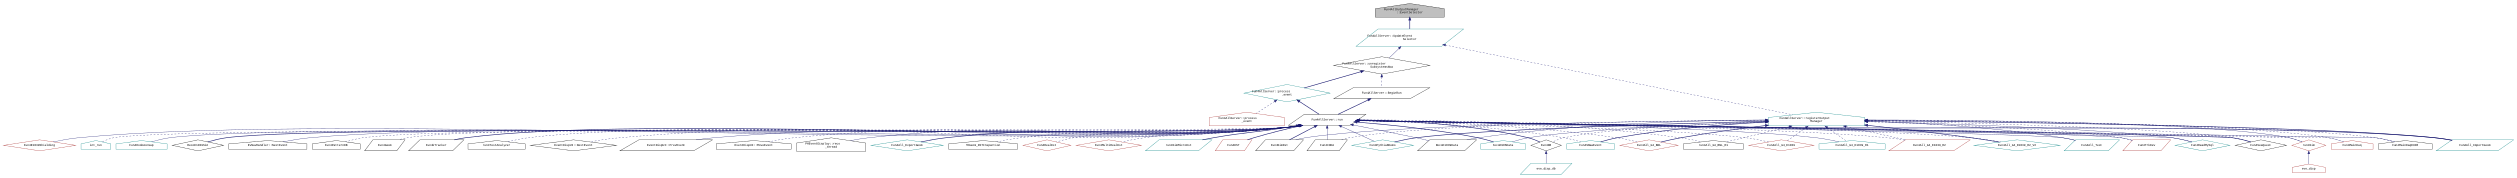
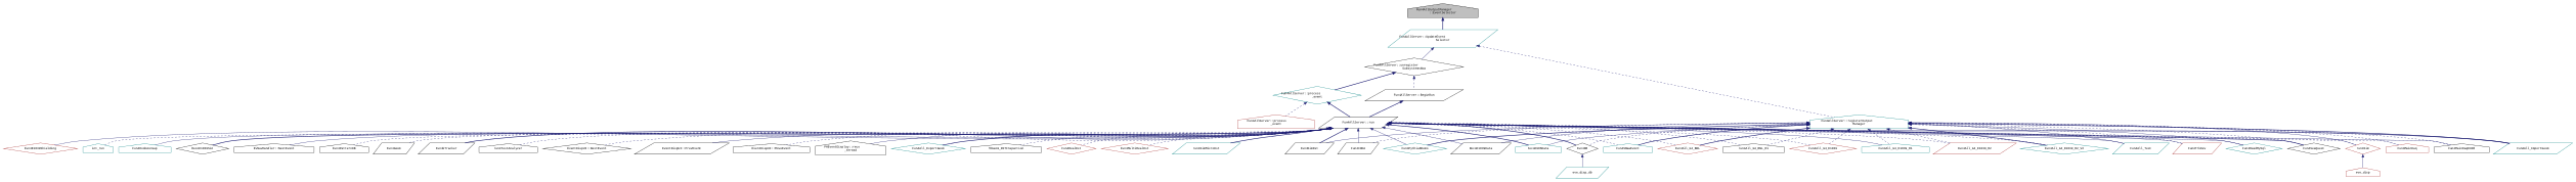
  digraph {
    fontname="Liberation Mono"
    rankdir=TB
    node [color=black fontname="Liberation Mono" fontsize=10 shape=house]
    edge [color=midnightblue dir=back fontname="Liberation Mono" fontsize=10 labelfontname=FreeSans labelfontsize=10 style=dashed]
    n1 [fillcolor=grey75 fontcolor=black height=0.2 label="Fun4AllOutputManager\l::EventSelector" style=filled width=0.4]
    n2 [color=teal height=0.2 label="Fun4AllServer::UpdateEvent\lSelector" shape=parallelogram width=0.4]
    n3 [height=0.2 label="Fun4AllServer::unregister\lSubsystemsNow" shape=diamond width=0.4]
    n4 [color=teal height=0.2 label="Fun4AllServer::registerOutput\lManager" width=0.4]
    n5 [color=teal height=0.2 label="Fun4AllServer::process\l_event" shape=diamond width=0.4]
    n6 [height=0.2 label="Fun4AllServer::BeginRun" shape=parallelogram width=0.4]
    n7 [height=0.2 label=Fun4SimDst shape=parallelogram width=0.4]
    n8 [height=0.2 label=Fun4CODA shape=parallelogram width=0.4]
    n9 [color=teal height=0.2 label=Fun4Pythia8Demo shape=diamond width=0.4]
    n10 [height=0.2 label=RecoE1039Data shape=parallelogram width=0.4]
    n11 [color=teal height=0.2 label=RecoE906Data width=0.4]
    n12 [height=0.2 label=Fun4DB shape=diamond width=0.4]
    n13 [color=teal height=0.2 label=Fun4SRawEvent width=0.4]
    n14 [color=brown height=0.2 label=Fun4All_G4_BNL shape=diamond width=0.4]
    n15 [height=0.2 label=Fun4All_G4_BNL_R1 width=0.4]
    n16 [color=brown height=0.2 label=Fun4All_G4_E1039 shape=diamond width=0.4]
    n17 [color=teal height=0.2 label=Fun4All_G4_E1039_R1 width=0.4]
    n18 [color=brown height=0.2 label=Fun4All_G4_E1039_R2 shape=parallelogram width=0.4]
    n19 [color=teal height=0.2 label=Fun4All_G4_E1039_R2_V2 shape=diamond width=0.4]
    n20 [color=teal height=0.2 label=Fun4All_Test shape=parallelogram width=0.4]
    n21 [color=brown height=0.2 label=Fun4TrkDev shape=parallelogram width=0.4]
    n22 [color=teal height=0.2 label=Fun4ReadMySql shape=diamond width=0.4]
    n23 [height=0.2 label=Fun4SeaQuest shape=diamond width=0.4]
    n24 [color=brown height=0.2 label=Fun4Sim shape=diamond width=0.4]
    n25 [color=brown height=0.2 label=Fun4MainDaq width=0.4]
    n26 [height=0.2 label=Fun4MainDaqE906 width=0.4]
    n27 [color=teal height=0.2 label=Fun4All_ImportGeom shape=parallelogram width=0.4]
    n28 [color=brown height=0.2 label="Fun4AllServer::process\l_event" width=0.4]
    n29 [height=0.2 label="Fun4AllServer::run" shape=parallelogram width=0.4]
    n30 [color=brown height=0.2 label=Fun4RealDst shape=diamond width=0.4]
    n31 [color=brown height=0.2 label=Fun4MultiRealDst shape=diamond width=0.4]
    n32 [color=teal height=0.2 label=Fun4SimMicroDst shape=parallelogram width=0.4]
-   n33 [color=brown height=0.2 label=Fun4DST shape=parallelogram width=0.4]
    n34 [color=brown height=0.2 label=Fun4E1039Shielding shape=diamond width=0.4]
    n35 [color=teal height=0.2 label=int_run width=0.4]
    n36 [color=teal height=0.2 label=Fun4HodoAccGap width=0.4]
    n37 [height=0.2 label=RecoE1039Sim shape=diamond width=0.4]
    n38 [height=0.2 label="EvNavHandler::NextEvent" width=0.4]
    n39 [height=0.2 label=Fun4PatternDB width=0.4]
    n40 [height=0.2 label=Fun4Geom shape=parallelogram width=0.4]
    n41 [height=0.2 label=Fun4kTracker shape=parallelogram width=0.4]
    n42 [height=0.2 label=Fun4TestAnalyzer width=0.4]
    n43 [height=0.2 label="EventDispUI::NextEvent" shape=diamond width=0.4]
    n44 [height=0.2 label="EventDispUI::PrevEvent" shape=parallelogram width=0.4]
    n45 [height=0.2 label="EventDispUI::MoveEvent" width=0.4]
    n46 [height=0.2 label="PHEventDisplay::reco\l_thread" width=0.4]
    n47 [color=teal height=0.2 label=Fun4All_ExportGeom shape=diamond width=0.4]
    n48 [height=0.2 label=PHGeom_DSTInspection width=0.4]
    n49 [color=teal height=0.2 label=eve_disp_db shape=parallelogram width=0.4]
    n50 [color=brown height=0.2 label=eve_disp width=0.4]
    n1 -> n2 [style=bold]
    n2 -> n3 [style=solid]
    n2 -> n4
    n3 -> n5 [style=bold]
    n3 -> n6
    n4 -> n7 [style=solid]
    n4 -> n8
    n4 -> n9 [style=bold]
    n4 -> n10 [style=solid]
    n4 -> n11 [style=solid]
    n4 -> n12
    n4 -> n13 [style=bold]
    n4 -> n14 [style=bold]
    n4 -> n15
    n4 -> n16
    n4 -> n17
    n4 -> n18
    n4 -> n19 [style=bold]
    n4 -> n20 [style=solid]
    n4 -> n21
    n4 -> n22 [style=solid]
    n4 -> n23
    n4 -> n24 [style=solid]
    n4 -> n25
    n4 -> n26
    n4 -> n27 [style=bold]
    n5 -> n28
    n5 -> n29 [style=bold]
    n6 -> n29 [style=bold]
    n12 -> n49 [style=solid]
    n24 -> n50 [style=solid]
    n29 -> n7 [style=bold]
    n29 -> n8 [style=solid]
    n29 -> n9 [style=solid]
    n29 -> n10 [style=solid]
    n29 -> n11 [style=bold]
    n29 -> n12 [style=bold]
    n29 -> n13
    n29 -> n14
    n29 -> n15
    n29 -> n16
    n29 -> n17 [style=solid]
    n29 -> n18
    n29 -> n19
    n29 -> n20 [style=solid]
    n29 -> n21 [style=solid]
    n29 -> n22 [style=solid]
    n29 -> n23 [style=bold]
    n29 -> n24
    n29 -> n25
    n29 -> n26 [style=solid]
    n29 -> n27 [style=bold]
    n29 -> n30
    n29 -> n31
    n29 -> n32 [style=bold]
-   n29 -> n33 [style=bold]
    n29 -> n34 [style=solid]
    n29 -> n35
    n29 -> n36 [style=solid]
    n29 -> n37 [style=bold]
    n29 -> n38 [style=solid]
    n29 -> n39
    n29 -> n40
    n29 -> n41 [style=bold]
    n29 -> n42
    n29 -> n43
    n29 -> n44 [style=solid]
    n29 -> n45
    n29 -> n46 [style=solid]
    n29 -> n47 [style=bold]
    n29 -> n48
  }
